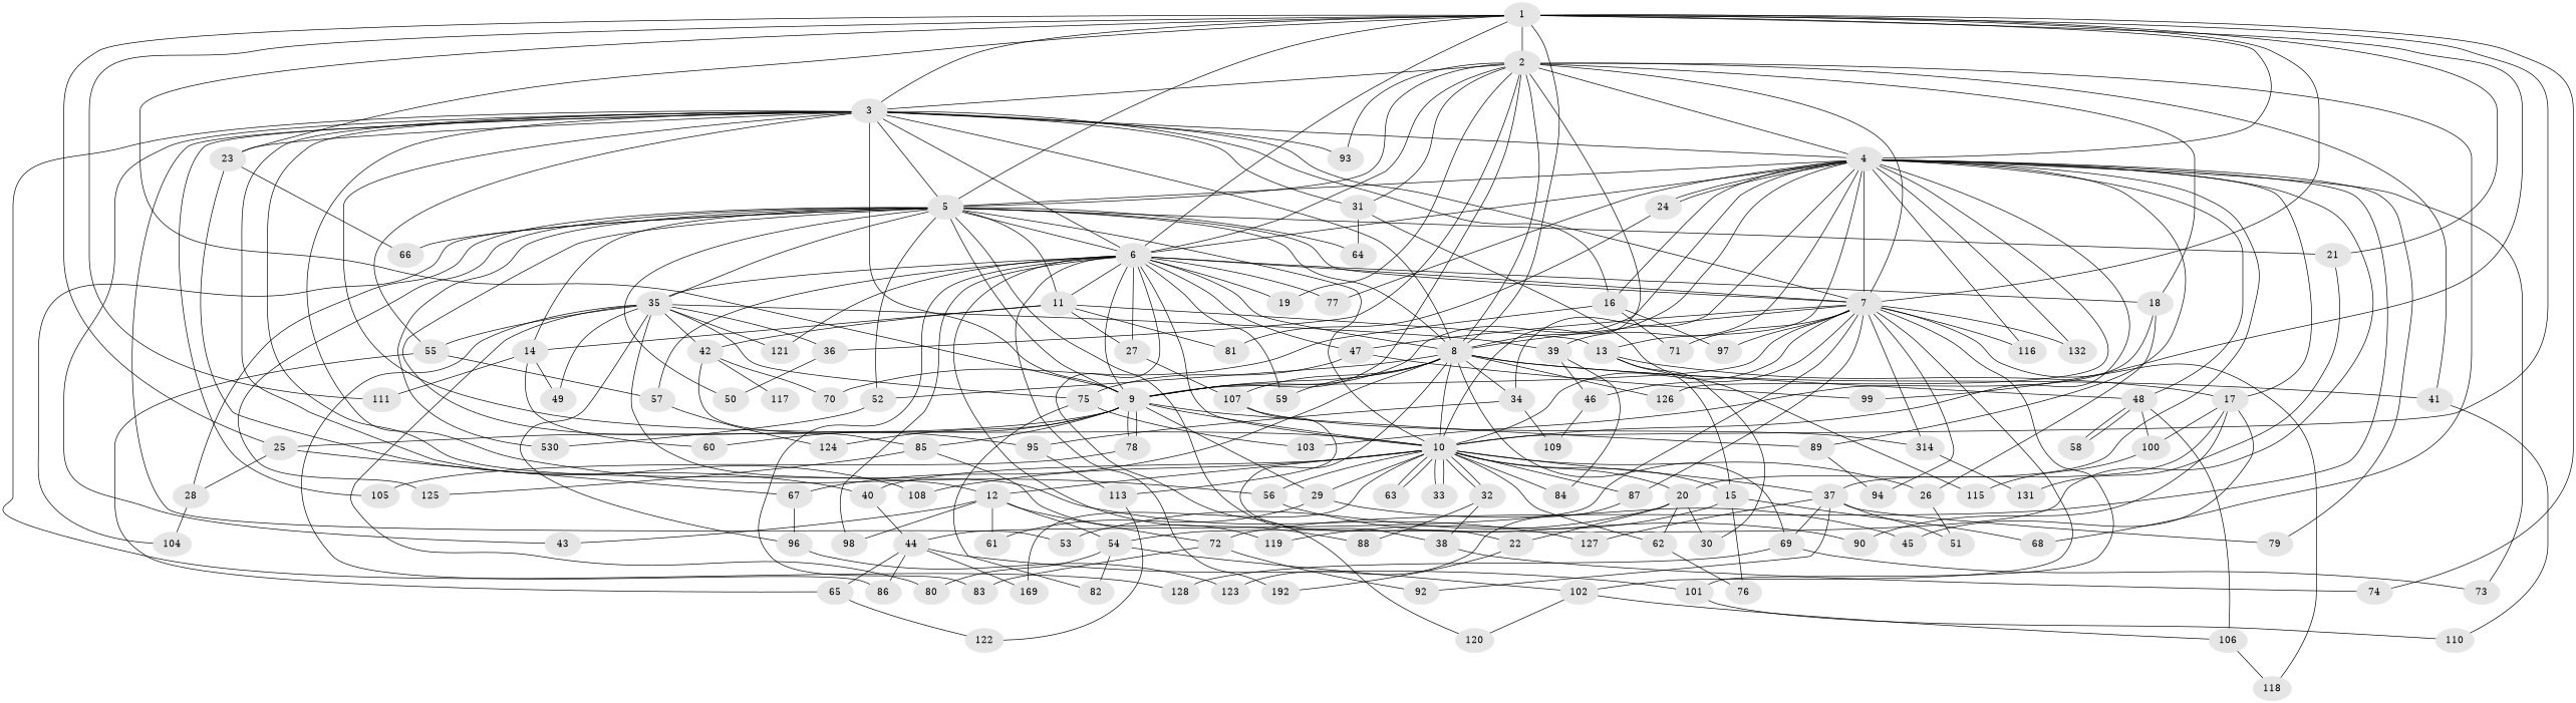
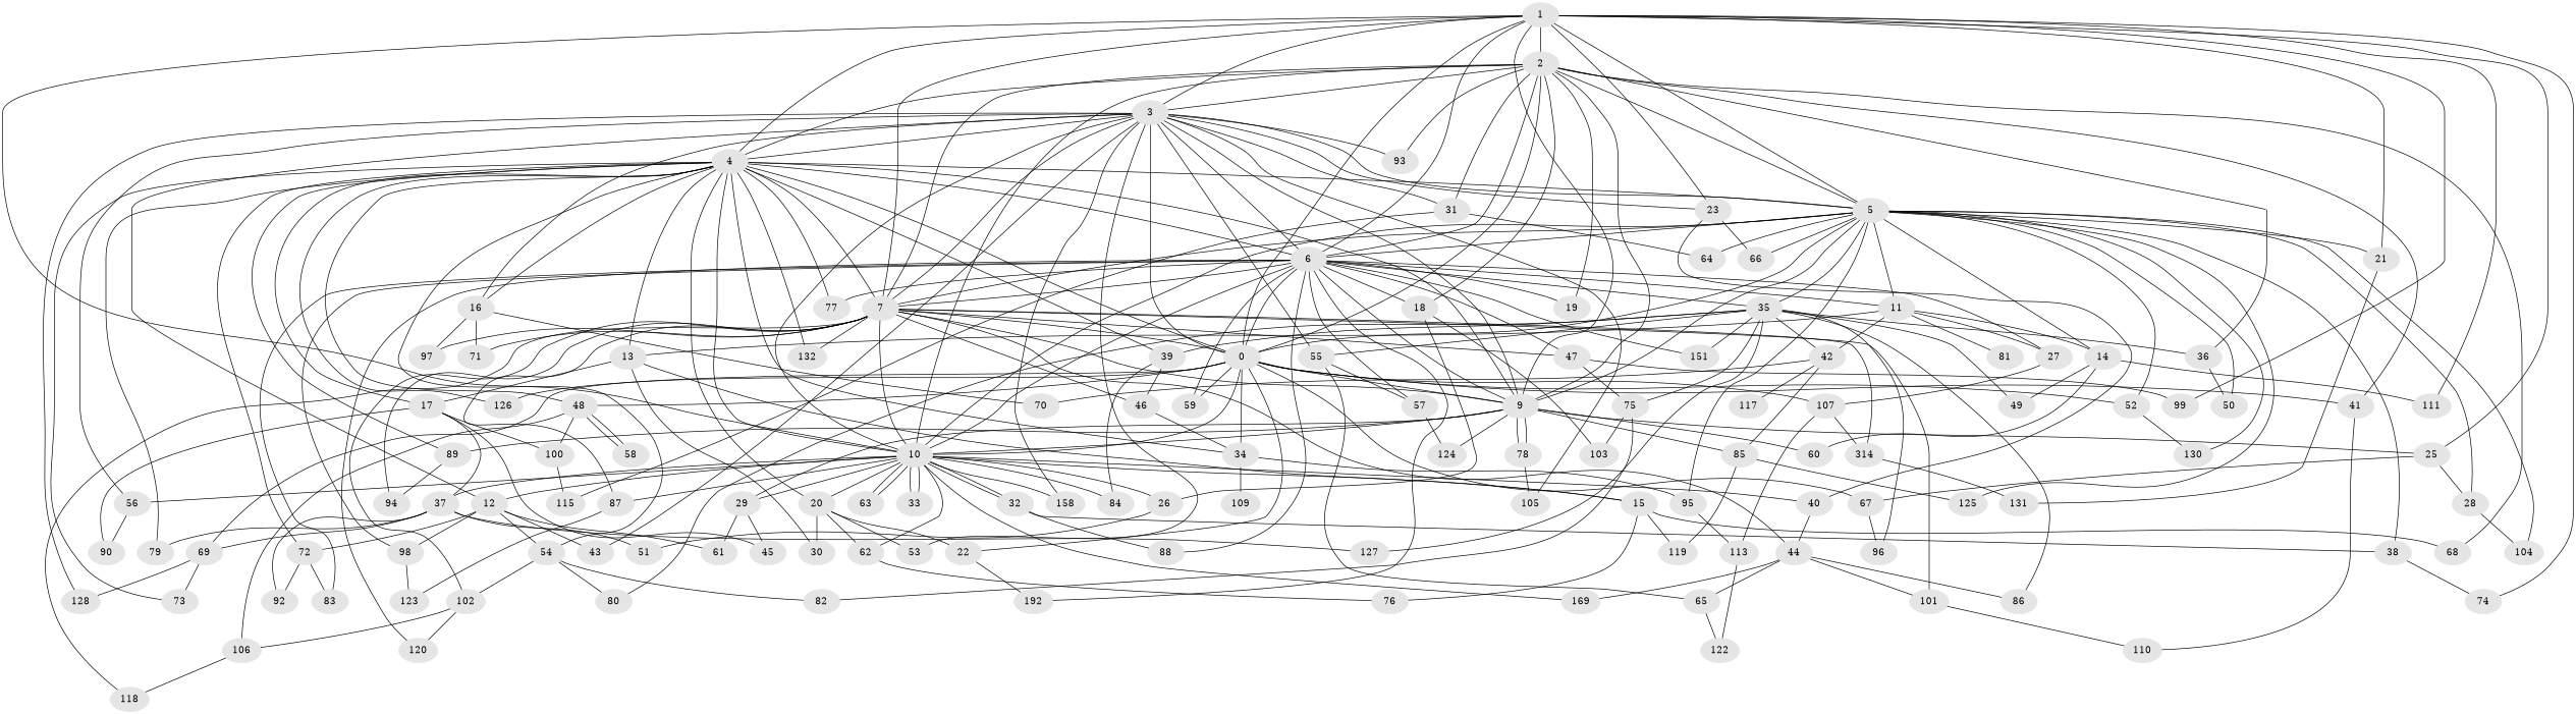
  graph {
    node [color=gray90 style=filled]
    1
    2
    3
    4
    5
    6
    7
-   8
+   8 [label=0]
    9
    10
    21
    23
    25
    74
    99
    111
    18
    19
    31
    36
    41
    68
    93
    12
    16
    43
    53
    55
    56
    105
-   108
+   108 [label=158]
    128
    13
    17
    20
-   24
    34
    39
    48
    54
    72
    73
    77
    79
    89
-   116
    126
    132
    11
    14
    28
    35
    38
    50
    52
    64
    66
    95
    104
    125
-   130 [label=530]
+   130
    27
    47
    57
    59
    83
    88
    98
    n69 [label=192]
    120
-   121
+   121 [label=151]
    44
    46
    71
    87
    94
    97
    101
    102
    n80 [label=314]
    118
    22
    67
    69
    107
    29
    60
    78
    85
    124
    15
    26
    32
    33
    37
    40
    62
    63
    84
    n100 [label=169]
    131
    103
    115
    110
    61
    70
    65
    90
    30
    45
    100
    81
    109
    58
    106
    80
    82
    92
    42
    49
    75
    86
    96
    127
    113
    123
    119
    76
    51
    117
    122
    1 -- 2
    1 -- 3
    1 -- 4
    1 -- 5
    1 -- 6
    1 -- 7
    1 -- 8
    1 -- 9
    1 -- 10
    1 -- 21
    1 -- 23
    1 -- 25
    1 -- 74
    1 -- 99
    1 -- 111
    2 -- 3
    2 -- 4
    2 -- 5
    2 -- 6
    2 -- 7
    2 -- 8
    2 -- 9
    2 -- 10
    2 -- 18
    2 -- 19
    2 -- 31
    2 -- 36
    2 -- 41
    2 -- 68
    2 -- 93
    3 -- 4
    3 -- 5
    3 -- 6
    3 -- 7
    3 -- 8
    3 -- 9
    3 -- 10
    3 -- 23
    3 -- 31
    3 -- 93
    3 -- 12
    3 -- 16
    3 -- 43
    3 -- 53
    3 -- 55
    3 -- 56
    3 -- 105
    3 -- 108
    3 -- 128
    4 -- 5
    4 -- 6
    4 -- 7
    4 -- 8
    4 -- 9
    4 -- 10
    4 -- 16
    4 -- 13
    4 -- 17
    4 -- 20
-   4 -- 24
-   4 -- 24
    4 -- 34
    4 -- 39
    4 -- 48
    4 -- 54
    4 -- 72
    4 -- 73
    4 -- 77
    4 -- 79
    4 -- 89
-   4 -- 116
    4 -- 126
    4 -- 132
    5 -- 6
    5 -- 7
    5 -- 8
    5 -- 9
    5 -- 10
    5 -- 21
    5 -- 11
    5 -- 14
    5 -- 28
    5 -- 35
    5 -- 38
    5 -- 50
    5 -- 52
    5 -- 64
    5 -- 66
    5 -- 95
    5 -- 104
    5 -- 125
    5 -- 130
    6 -- 7
    6 -- 8
    6 -- 9
    6 -- 10
    6 -- 18
    6 -- 19
    6 -- 77
    6 -- 11
    6 -- 35
    6 -- 27
    6 -- 47
    6 -- 57
    6 -- 59
    6 -- 83
    6 -- 88
    6 -- 98
    6 -- n69
    6 -- 120
    6 -- 121
    7 -- 8
    7 -- 9
    7 -- 10
-   7 -- 116
    7 -- 132
    7 -- 47
    7 -- 44
    7 -- 46
    7 -- 71
    7 -- 87
    7 -- 94
    7 -- 97
    7 -- 101
    7 -- 102
    7 -- n80
    7 -- 118
    8 -- 9
    8 -- 10
    8 -- 41
    8 -- 34
    8 -- 48
    8 -- 126
    8 -- 52
    8 -- 59
    8 -- 22
    8 -- 67
    8 -- 69
    8 -- 107
    9 -- 10
    9 -- 25
    9 -- 89
    9 -- 29
    9 -- 60
    9 -- 78
    9 -- 78
    9 -- 85
    9 -- 124
    10 -- 12
    10 -- 56
    10 -- 108
    10 -- 20
    10 -- 87
    10 -- 29
    10 -- 15
    10 -- 26
    10 -- 32
    10 -- 32
    10 -- 33
    10 -- 33
    10 -- 37
    10 -- 40
    10 -- 62
    10 -- 63
    10 -- 63
    10 -- 84
    10 -- n100
    21 -- 131
    23 -- 66
    23 -- 40
    25 -- 28
    25 -- 67
    18 -- 26
    18 -- 103
    31 -- 64
    31 -- 115
    36 -- 50
    41 -- 110
    12 -- 43
    12 -- 54
    12 -- 72
    12 -- 98
    12 -- 61
    16 -- 71
    16 -- 97
    16 -- 70
    55 -- 57
    55 -- 65
    56 -- 90
    13 -- 17
    13 -- 15
    13 -- 30
    17 -- 37
    17 -- 90
    17 -- 45
    17 -- 100
    20 -- 53
    20 -- 22
    20 -- 62
    20 -- 30
-   24 -- 81
    34 -- 95
    34 -- 109
    39 -- 46
    39 -- 84
    48 -- 100
    48 -- 58
    48 -- 58
    48 -- 106
    54 -- 102
    54 -- 80
    54 -- 82
    72 -- 83
    72 -- 92
    89 -- 94
    11 -- 13
    11 -- 14
    11 -- 27
    11 -- 81
    11 -- 42
    14 -- 111
    14 -- 60
    14 -- 49
    28 -- 104
    35 -- 36
    35 -- 55
    35 -- 39
    35 -- 121
    35 -- 80
    35 -- 42
    35 -- 49
    35 -- 75
    35 -- 86
    35 -- 96
    35 -- 127
    38 -- 74
    52 -- 130
    95 -- 113
    27 -- 107
    47 -- 99
    47 -- 75
    57 -- 124
    44 -- 101
    44 -- n100
    44 -- 65
    44 -- 86
-   46 -- 109
+   46 -- 34
    87 -- 123
    101 -- 110
    102 -- 120
    102 -- 106
    n80 -- 131
    22 -- n69
    67 -- 96
    69 -- 128
    69 -- 73
    107 -- n80
    107 -- 113
    29 -- 61
    29 -- 45
    78 -- 105
    85 -- 125
    85 -- 119
    15 -- 68
    15 -- 119
    15 -- 76
    26 -- 51
    32 -- 38
    32 -- 88
    37 -- 79
    37 -- 69
    37 -- 92
    37 -- 127
    37 -- 51
    40 -- 44
    62 -- 76
    65 -- 122
    100 -- 115
    106 -- 118
    42 -- 85
    42 -- 70
    42 -- 117
    75 -- 103
    75 -- 82
-   96 -- 123
+   98 -- 123
    113 -- 122
  }
